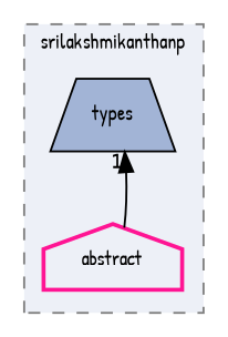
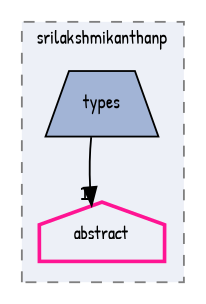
  digraph {
    compound=true
    fontname="Patrick Hand"
    node [fontname="Patrick Hand" fontsize=10]
    n1 [color=black fillcolor="#a2b4d6" label=types shape=trapezium style="filled,"]
    n2 [color=deeppink fillcolor="#edf0f7" label=abstract shape=house style="filled,bold,"]
    subgraph cluster_1 {
      bgcolor="#edf0f7"
      fontsize=10
      label=srilakshmikanthanp
      pencolor=grey50
      style="filled,dashed,"
      n1
      n2
    }
-   n2 -> n1 [fontname="Patrick Hand" fontsize=10 headlabel=1 labeldistance=1.5 labelfontname=Helvetica labelfontsize=10]
+   n1 -> n2 [fontname="Patrick Hand" fontsize=10 headlabel=1 labeldistance=1.5 labelfontname=Helvetica labelfontsize=10]
  }
